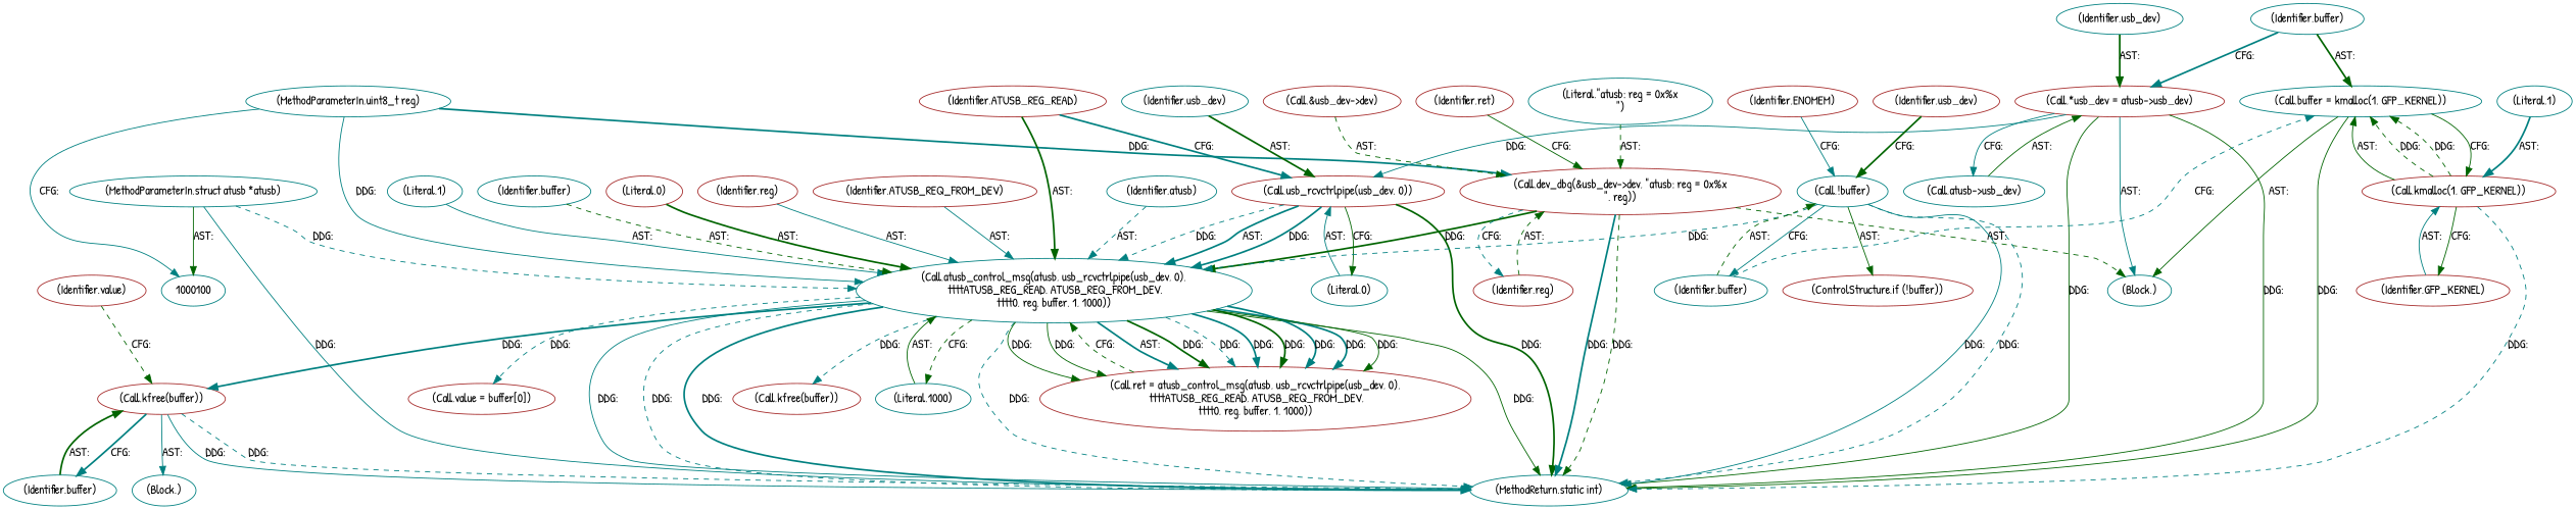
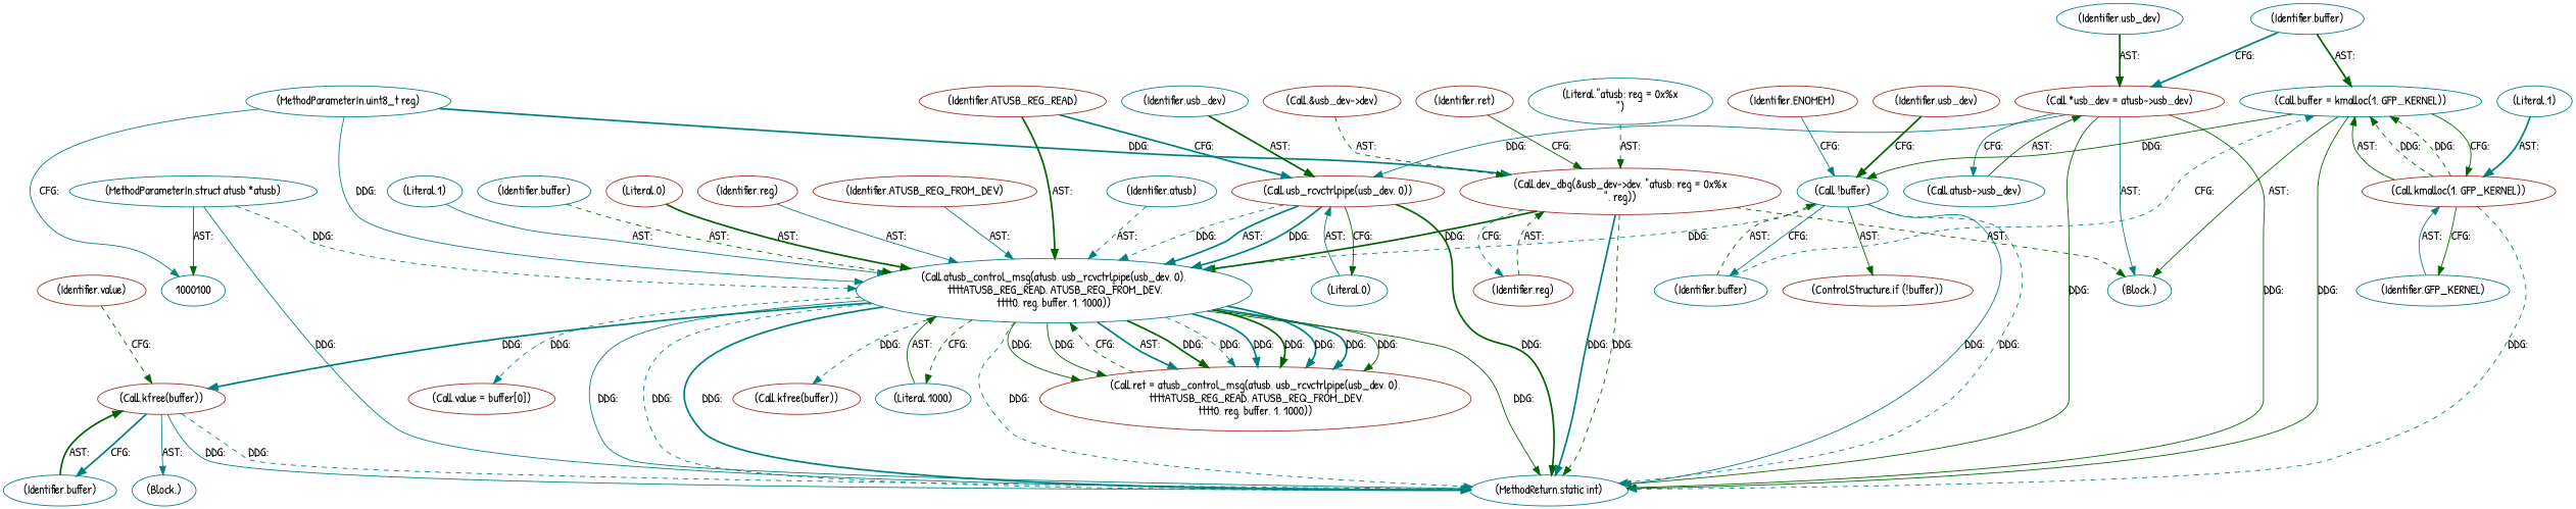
  digraph {
    fontname="Patrick Hand"
    node [color=teal fontname="Patrick Hand"]
    edge [color=teal fontname="Patrick Hand" style=solid]
    n1 [color=brown label="(Call,kfree(buffer))"]
    n2 [label="(MethodReturn,static int)"]
    n3 [label="(Identifier,buffer)"]
    n4 [label="(Block,)"]
    n5 [label="(Call,atusb_control_msg(atusb, usb_rcvctrlpipe(usb_dev, 0),\n \t\t\t\tATUSB_REG_READ, ATUSB_REQ_FROM_DEV,\n\t\t\t\t0, reg, buffer, 1, 1000))"]
    n6 [color=brown label="(Call,kfree(buffer))"]
    n7 [label="(Literal,1000)"]
    n8 [color=brown label="(Call,ret = atusb_control_msg(atusb, usb_rcvctrlpipe(usb_dev, 0),\n \t\t\t\tATUSB_REG_READ, ATUSB_REQ_FROM_DEV,\n\t\t\t\t0, reg, buffer, 1, 1000))"]
    n9 [color=brown label="(Call,value = buffer[0])"]
    n10 [label="(MethodParameterIn,struct atusb *atusb)"]
    1000100
    n12 [color=brown label="(Call,usb_rcvctrlpipe(usb_dev, 0))"]
    n13 [label="(Literal,0)"]
    n14 [color=brown label="(Call,*usb_dev = atusb->usb_dev)"]
    n15 [label="(Call,atusb->usb_dev)"]
    n16 [label="(Block,)"]
    n17 [color=brown label="(Call,dev_dbg(&usb_dev->dev, \"atusb: reg = 0x%x\n\", reg))"]
    n18 [color=brown label="(Identifier,reg)"]
    n19 [label="(MethodParameterIn,uint8_t reg)"]
    n20 [label="(Call,!buffer)"]
    n21 [label="(Identifier,buffer)"]
    n22 [color=brown label="(ControlStructure,if (!buffer))"]
    n23 [label="(Call,buffer = kmalloc(1, GFP_KERNEL))"]
    n24 [color=brown label="(Call,kmalloc(1, GFP_KERNEL))"]
-   n25 [color=brown label="(Identifier,GFP_KERNEL)"]
+   n25 [label="(Identifier,GFP_KERNEL)"]
    n26 [label="(Identifier,buffer)"]
    n27 [label="(Identifier,atusb)"]
    n28 [label="(Identifier,usb_dev)"]
    n29 [label="(Literal,1)"]
    n30 [color=brown label="(Identifier,ENOMEM)"]
    n31 [color=brown label="(Call,&usb_dev->dev)"]
    n32 [label="(Literal,1)"]
    n33 [color=brown label="(Identifier,ret)"]
    n34 [color=brown label="(Identifier,usb_dev)"]
    n35 [label="(Identifier,buffer)"]
    n36 [color=brown label="(Literal,0)"]
    n37 [color=brown label="(Identifier,value)"]
    n38 [color=brown label="(Identifier,reg)"]
    n39 [color=brown label="(Identifier,ATUSB_REQ_FROM_DEV)"]
    n40 [label="(Literal,\"atusb: reg = 0x%x\n\")"]
    n41 [color=brown label="(Identifier,ATUSB_REG_READ)"]
    n42 [label="(Identifier,usb_dev)"]
    n1 -> n2 [label="DDG: "]
    n1 -> n2 [label="DDG: " style=dashed]
    n1 -> n3 [label="CFG: " style=bold]
    n1 -> n4 [label="AST: "]
    n3 -> n1 [color=darkgreen label="AST: " style=bold]
    n5 -> n1 [label="DDG: " style=bold]
    n5 -> n2 [label="DDG: " style=dashed]
    n5 -> n2 [color=darkgreen label="DDG: "]
    n5 -> n2 [label="DDG: "]
    n5 -> n2 [label="DDG: " style=dashed]
    n5 -> n2 [label="DDG: " style=bold]
    n5 -> n6 [label="DDG: " style=dashed]
    n5 -> n7 [color=darkgreen label="CFG: " style=dashed]
    n5 -> n8 [label="AST: " style=bold]
    n5 -> n8 [color=darkgreen label="DDG: " style=bold]
    n5 -> n8 [label="DDG: " style=dashed]
    n5 -> n8 [label="DDG: " style=bold]
    n5 -> n8 [color=darkgreen label="DDG: " style=bold]
    n5 -> n8 [label="DDG: " style=bold]
    n5 -> n8 [label="DDG: " style=bold]
    n5 -> n8 [color=darkgreen label="DDG: "]
    n5 -> n8 [color=darkgreen label="DDG: "]
    n5 -> n8 [color=darkgreen label="DDG: "]
    n5 -> n9 [label="DDG: " style=dashed]
    n7 -> n5 [color=darkgreen label="AST: "]
    n8 -> n5 [color=darkgreen label="CFG: " style=dashed]
    n10 -> n2 [label="DDG: "]
    n10 -> n5 [label="DDG: " style=dashed]
    n10 -> 1000100 [color=darkgreen label="AST: "]
    n12 -> n2 [color=darkgreen label="DDG: " style=bold]
    n12 -> n5 [label="AST: " style=bold]
    n12 -> n5 [label="DDG: " style=bold]
    n12 -> n5 [label="DDG: " style=dashed]
    n12 -> n13 [color=darkgreen label="CFG: "]
    n13 -> n12 [label="AST: "]
    n14 -> n2 [color=darkgreen label="DDG: "]
    n14 -> n2 [color=darkgreen label="DDG: "]
    n14 -> n12 [label="DDG: "]
    n14 -> n15 [label="CFG: "]
    n14 -> n16 [label="AST: "]
    n15 -> n14 [color=darkgreen label="AST: "]
    n17 -> n2 [label="DDG: " style=bold]
    n17 -> n2 [color=darkgreen label="DDG: " style=dashed]
    n17 -> n5 [color=darkgreen label="DDG: " style=bold]
    n17 -> n16 [color=darkgreen label="AST: " style=dashed]
    n17 -> n18 [label="CFG: " style=dashed]
    n18 -> n17 [color=darkgreen label="AST: " style=dashed]
    n19 -> n5 [label="DDG: "]
    n19 -> 1000100 [label="CFG: "]
    n19 -> n17 [label="DDG: " style=bold]
    n20 -> n2 [label="DDG: "]
    n20 -> n2 [label="DDG: " style=dashed]
    n20 -> n5 [label="DDG: " style=dashed]
    n20 -> n21 [label="CFG: "]
    n20 -> n22 [color=darkgreen label="AST: "]
    n21 -> n20 [color=darkgreen label="AST: " style=dashed]
    n21 -> n23 [label="CFG: " style=dashed]
    n23 -> n2 [color=darkgreen label="DDG: "]
    n23 -> n16 [color=darkgreen label="AST: "]
+   n23 -> n20 [color=darkgreen label="DDG: "]
    n23 -> n24 [color=darkgreen label="CFG: "]
    n24 -> n2 [label="DDG: " style=dashed]
    n24 -> n23 [color=darkgreen label="AST: "]
    n24 -> n23 [color=darkgreen label="DDG: " style=dashed]
    n24 -> n23 [color=darkgreen label="DDG: " style=dashed]
    n24 -> n25 [color=darkgreen label="CFG: "]
    n25 -> n24 [label="AST: "]
    n26 -> n14 [label="CFG: " style=bold]
    n26 -> n23 [color=darkgreen label="AST: " style=bold]
    n27 -> n5 [label="AST: " style=dashed]
    n28 -> n12 [color=darkgreen label="AST: " style=bold]
    n29 -> n5 [label="AST: "]
    n30 -> n20 [label="CFG: "]
    n31 -> n17 [color=darkgreen label="AST: " style=dashed]
    n32 -> n24 [label="AST: " style=bold]
    n33 -> n17 [color=darkgreen label="CFG: "]
    n34 -> n20 [color=darkgreen label="CFG: " style=bold]
    n35 -> n5 [color=darkgreen label="AST: " style=dashed]
    n36 -> n5 [color=darkgreen label="AST: " style=bold]
    n37 -> n1 [color=darkgreen label="CFG: " style=dashed]
    n38 -> n5 [label="AST: "]
    n39 -> n5 [label="AST: "]
    n40 -> n17 [color=darkgreen label="AST: " style=dashed]
    n41 -> n5 [color=darkgreen label="AST: " style=bold]
    n41 -> n12 [label="CFG: " style=bold]
    n42 -> n14 [color=darkgreen label="AST: " style=bold]
  }
